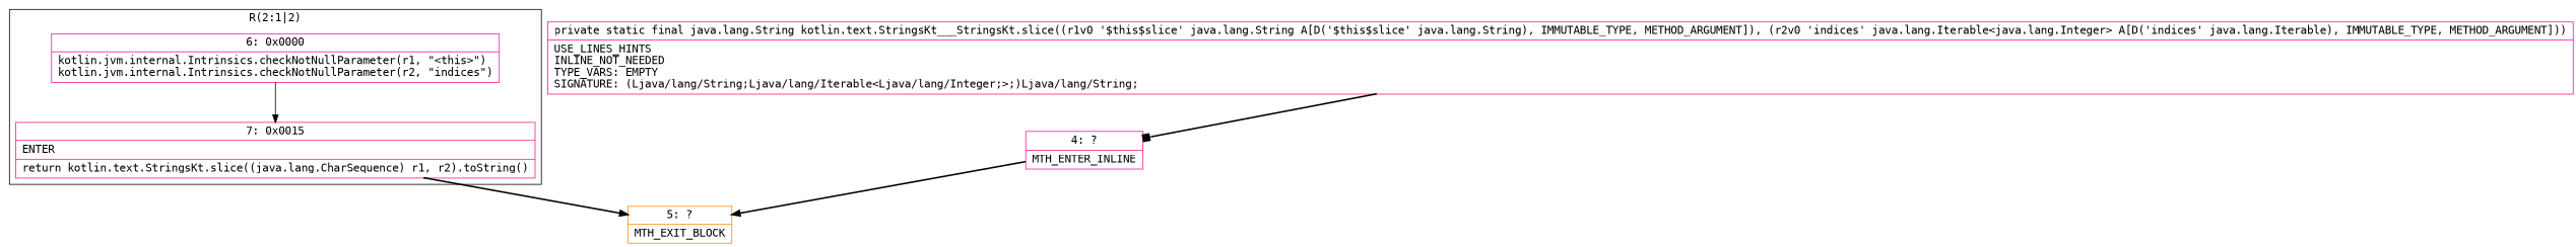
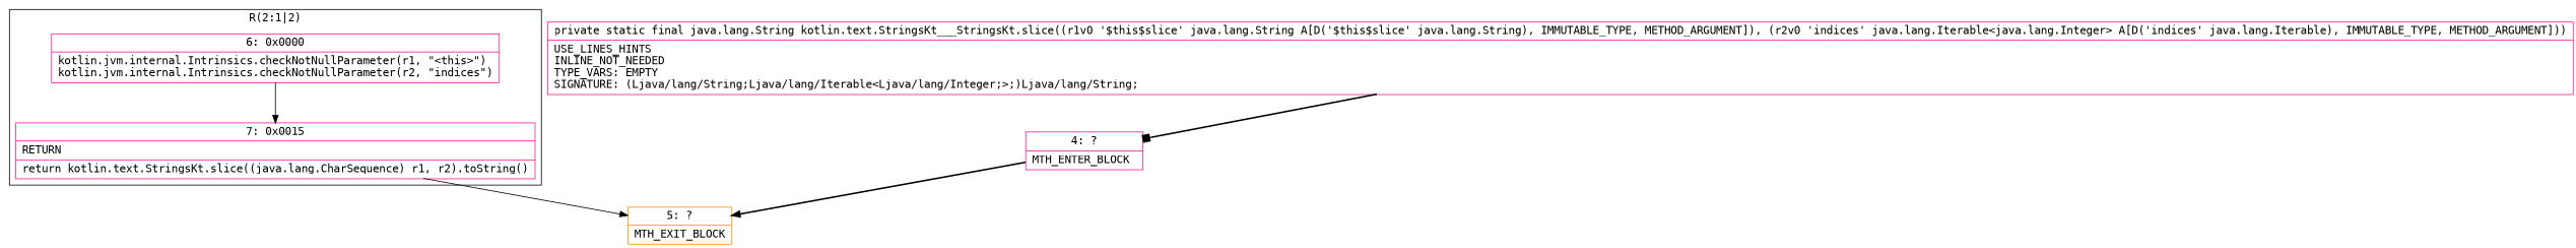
  digraph {
    fontname="DejaVu Sans Mono"
    node [color=deeppink fontname="DejaVu Sans Mono" shape=record]
    edge [arrowhead=normal fontname="DejaVu Sans Mono" style=solid]
    n1 [label="{6\:\ 0x0000|kotlin.jvm.internal.Intrinsics.checkNotNullParameter(r1, \"\<this\>\")\lkotlin.jvm.internal.Intrinsics.checkNotNullParameter(r2, \"indices\")\l}"]
-   n2 [label="{7\:\ 0x0015|ENTER\l|return kotlin.text.StringsKt.slice((java.lang.CharSequence) r1, r2).toString()\l}"]
+   n2 [label="{7\:\ 0x0015|RETURN\l|return kotlin.text.StringsKt.slice((java.lang.CharSequence) r1, r2).toString()\l}"]
    n3 [color=darkorange label="{5\:\ ?|MTH_EXIT_BLOCK\l}"]
-   n4 [label="{4\:\ ?|MTH_ENTER_INLINE\l}"]
+   n4 [label="{4\:\ ?|MTH_ENTER_BLOCK\l}"]
    n5 [label="{private static final java.lang.String kotlin.text.StringsKt___StringsKt.slice((r1v0 '$this$slice' java.lang.String A[D('$this$slice' java.lang.String), IMMUTABLE_TYPE, METHOD_ARGUMENT]), (r2v0 'indices' java.lang.Iterable\<java.lang.Integer\> A[D('indices' java.lang.Iterable), IMMUTABLE_TYPE, METHOD_ARGUMENT]))  | USE_LINES_HINTS\lINLINE_NOT_NEEDED\lTYPE_VARS: EMPTY\lSIGNATURE: (Ljava\/lang\/String;Ljava\/lang\/Iterable\<Ljava\/lang\/Integer;\>;)Ljava\/lang\/String;\l}"]
    subgraph cluster_1 {
      label="R(2:1|2)"
      n1
      n2
    }
    n1 -> n2
-   n2 -> n3 [style=bold]
+   n2 -> n3
    n4 -> n3 [style=bold]
    n5 -> n4 [arrowhead=box style=bold]
  }
